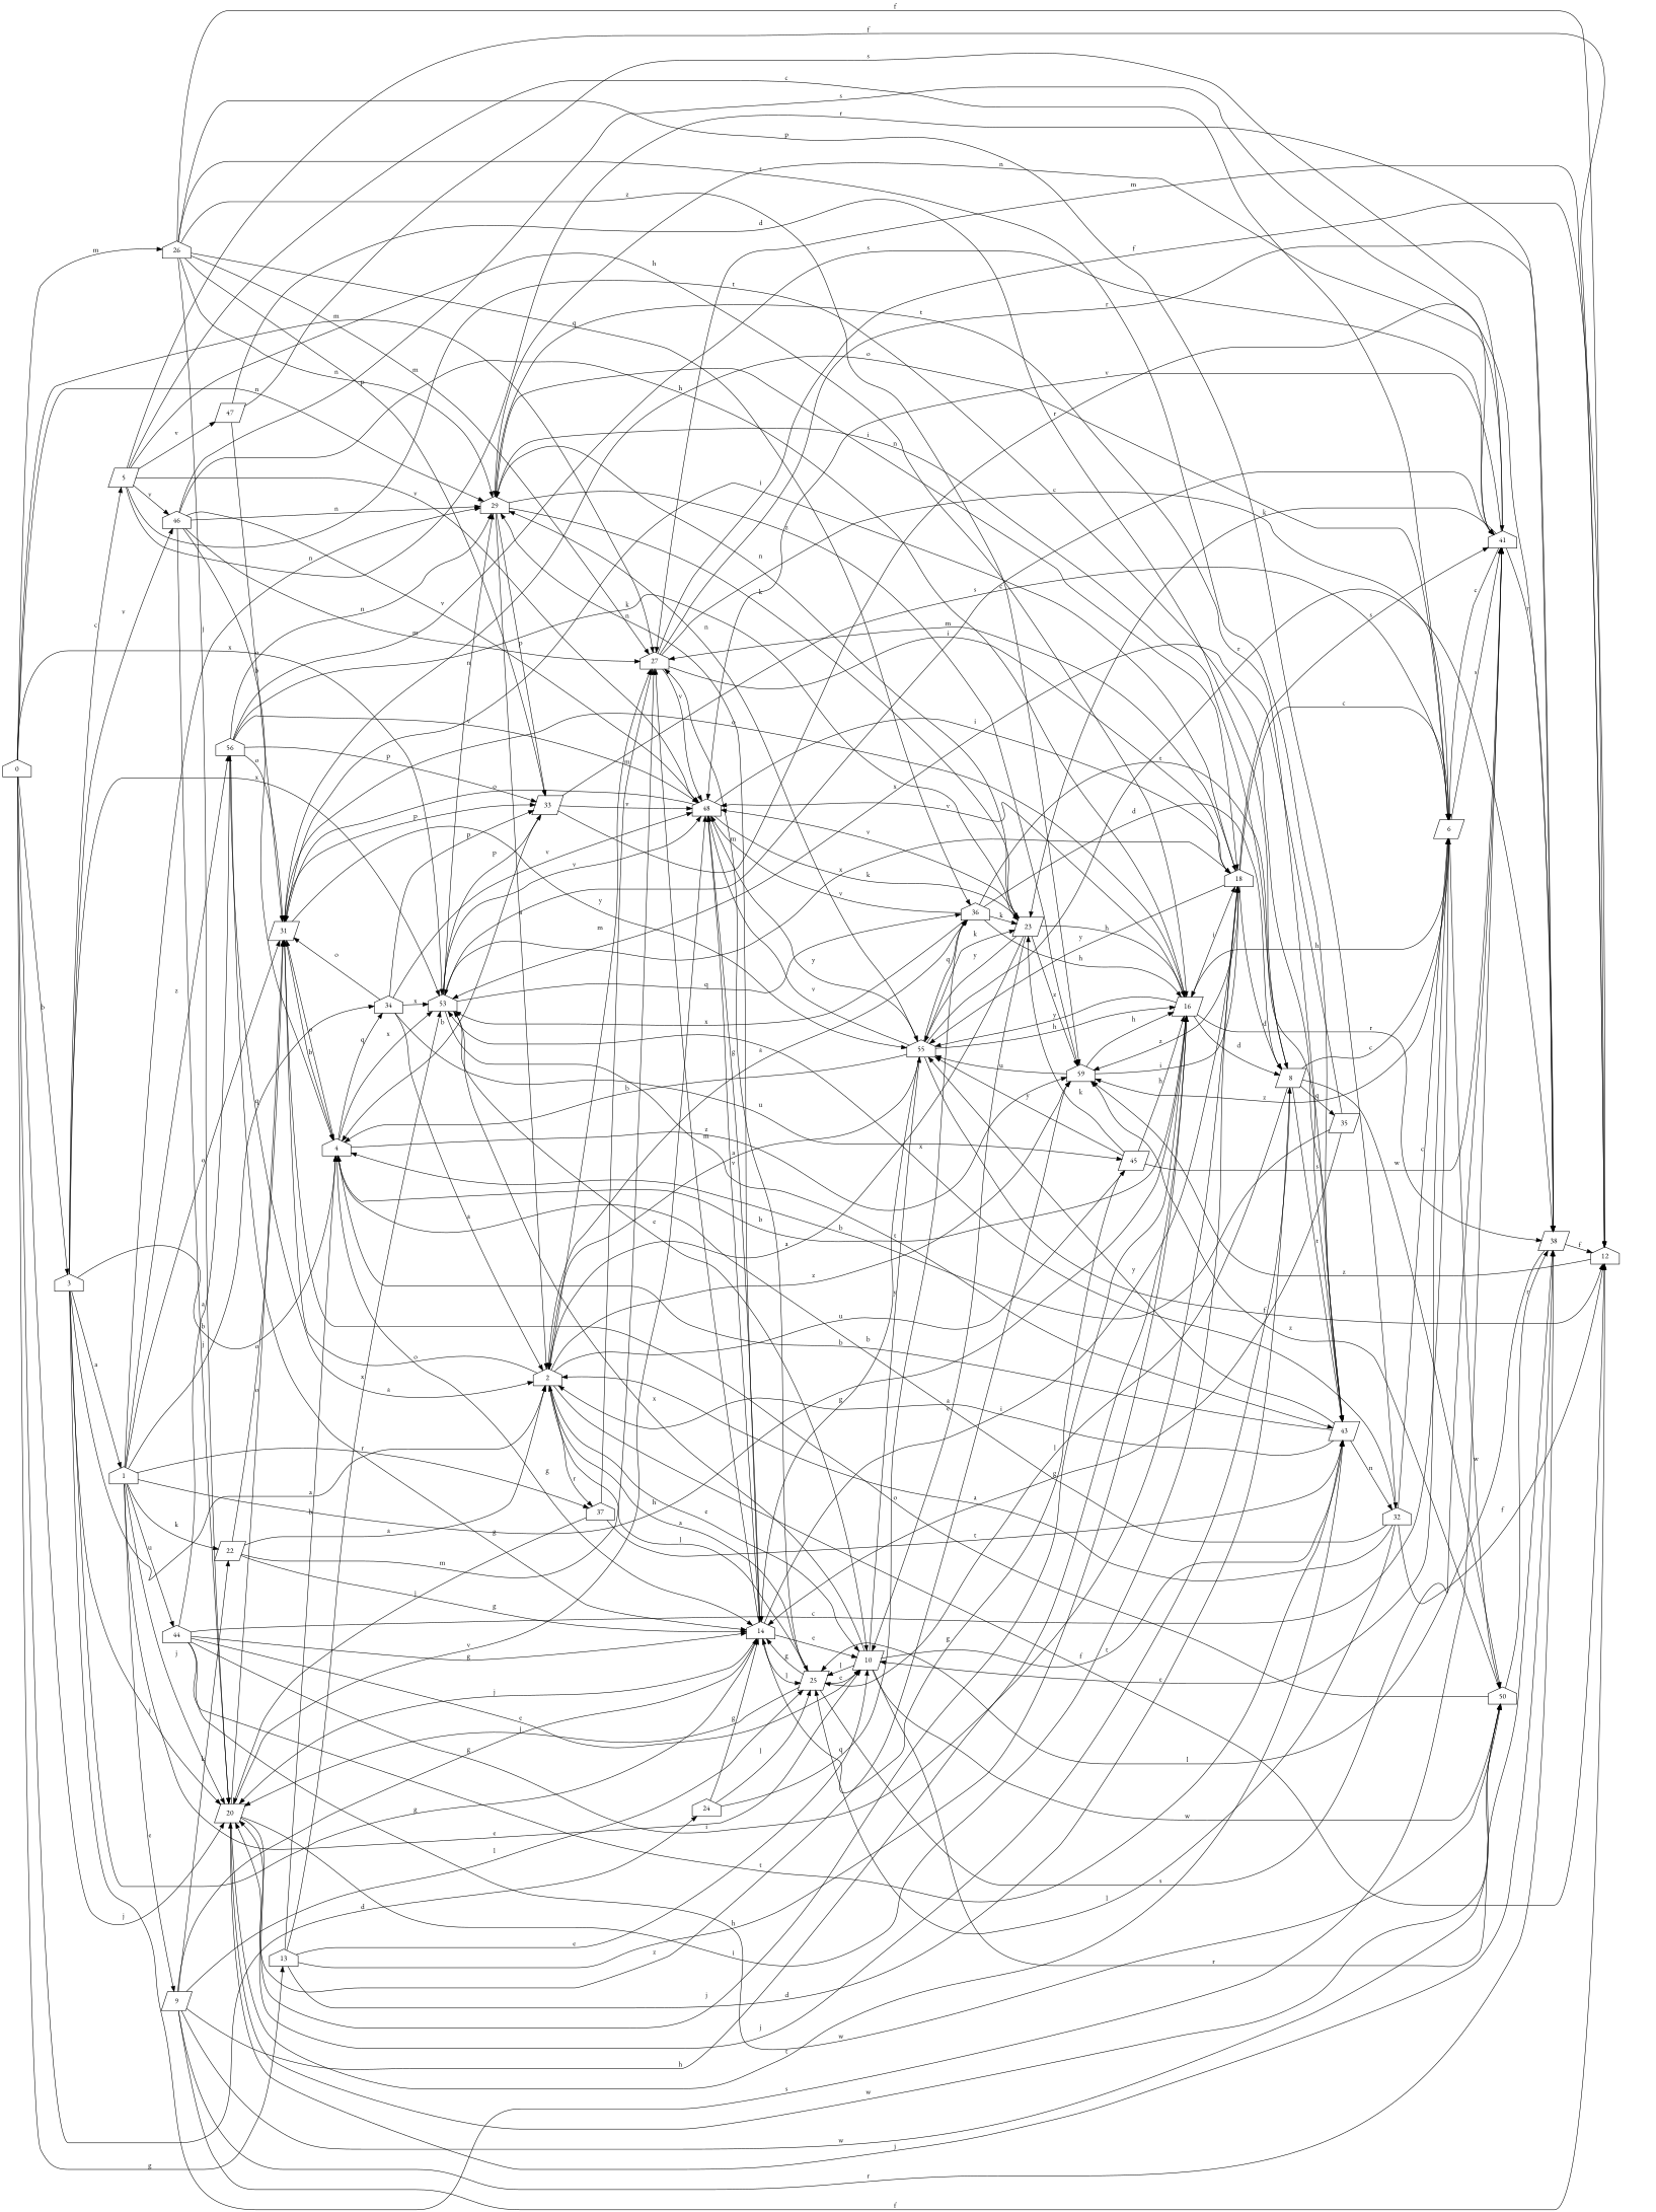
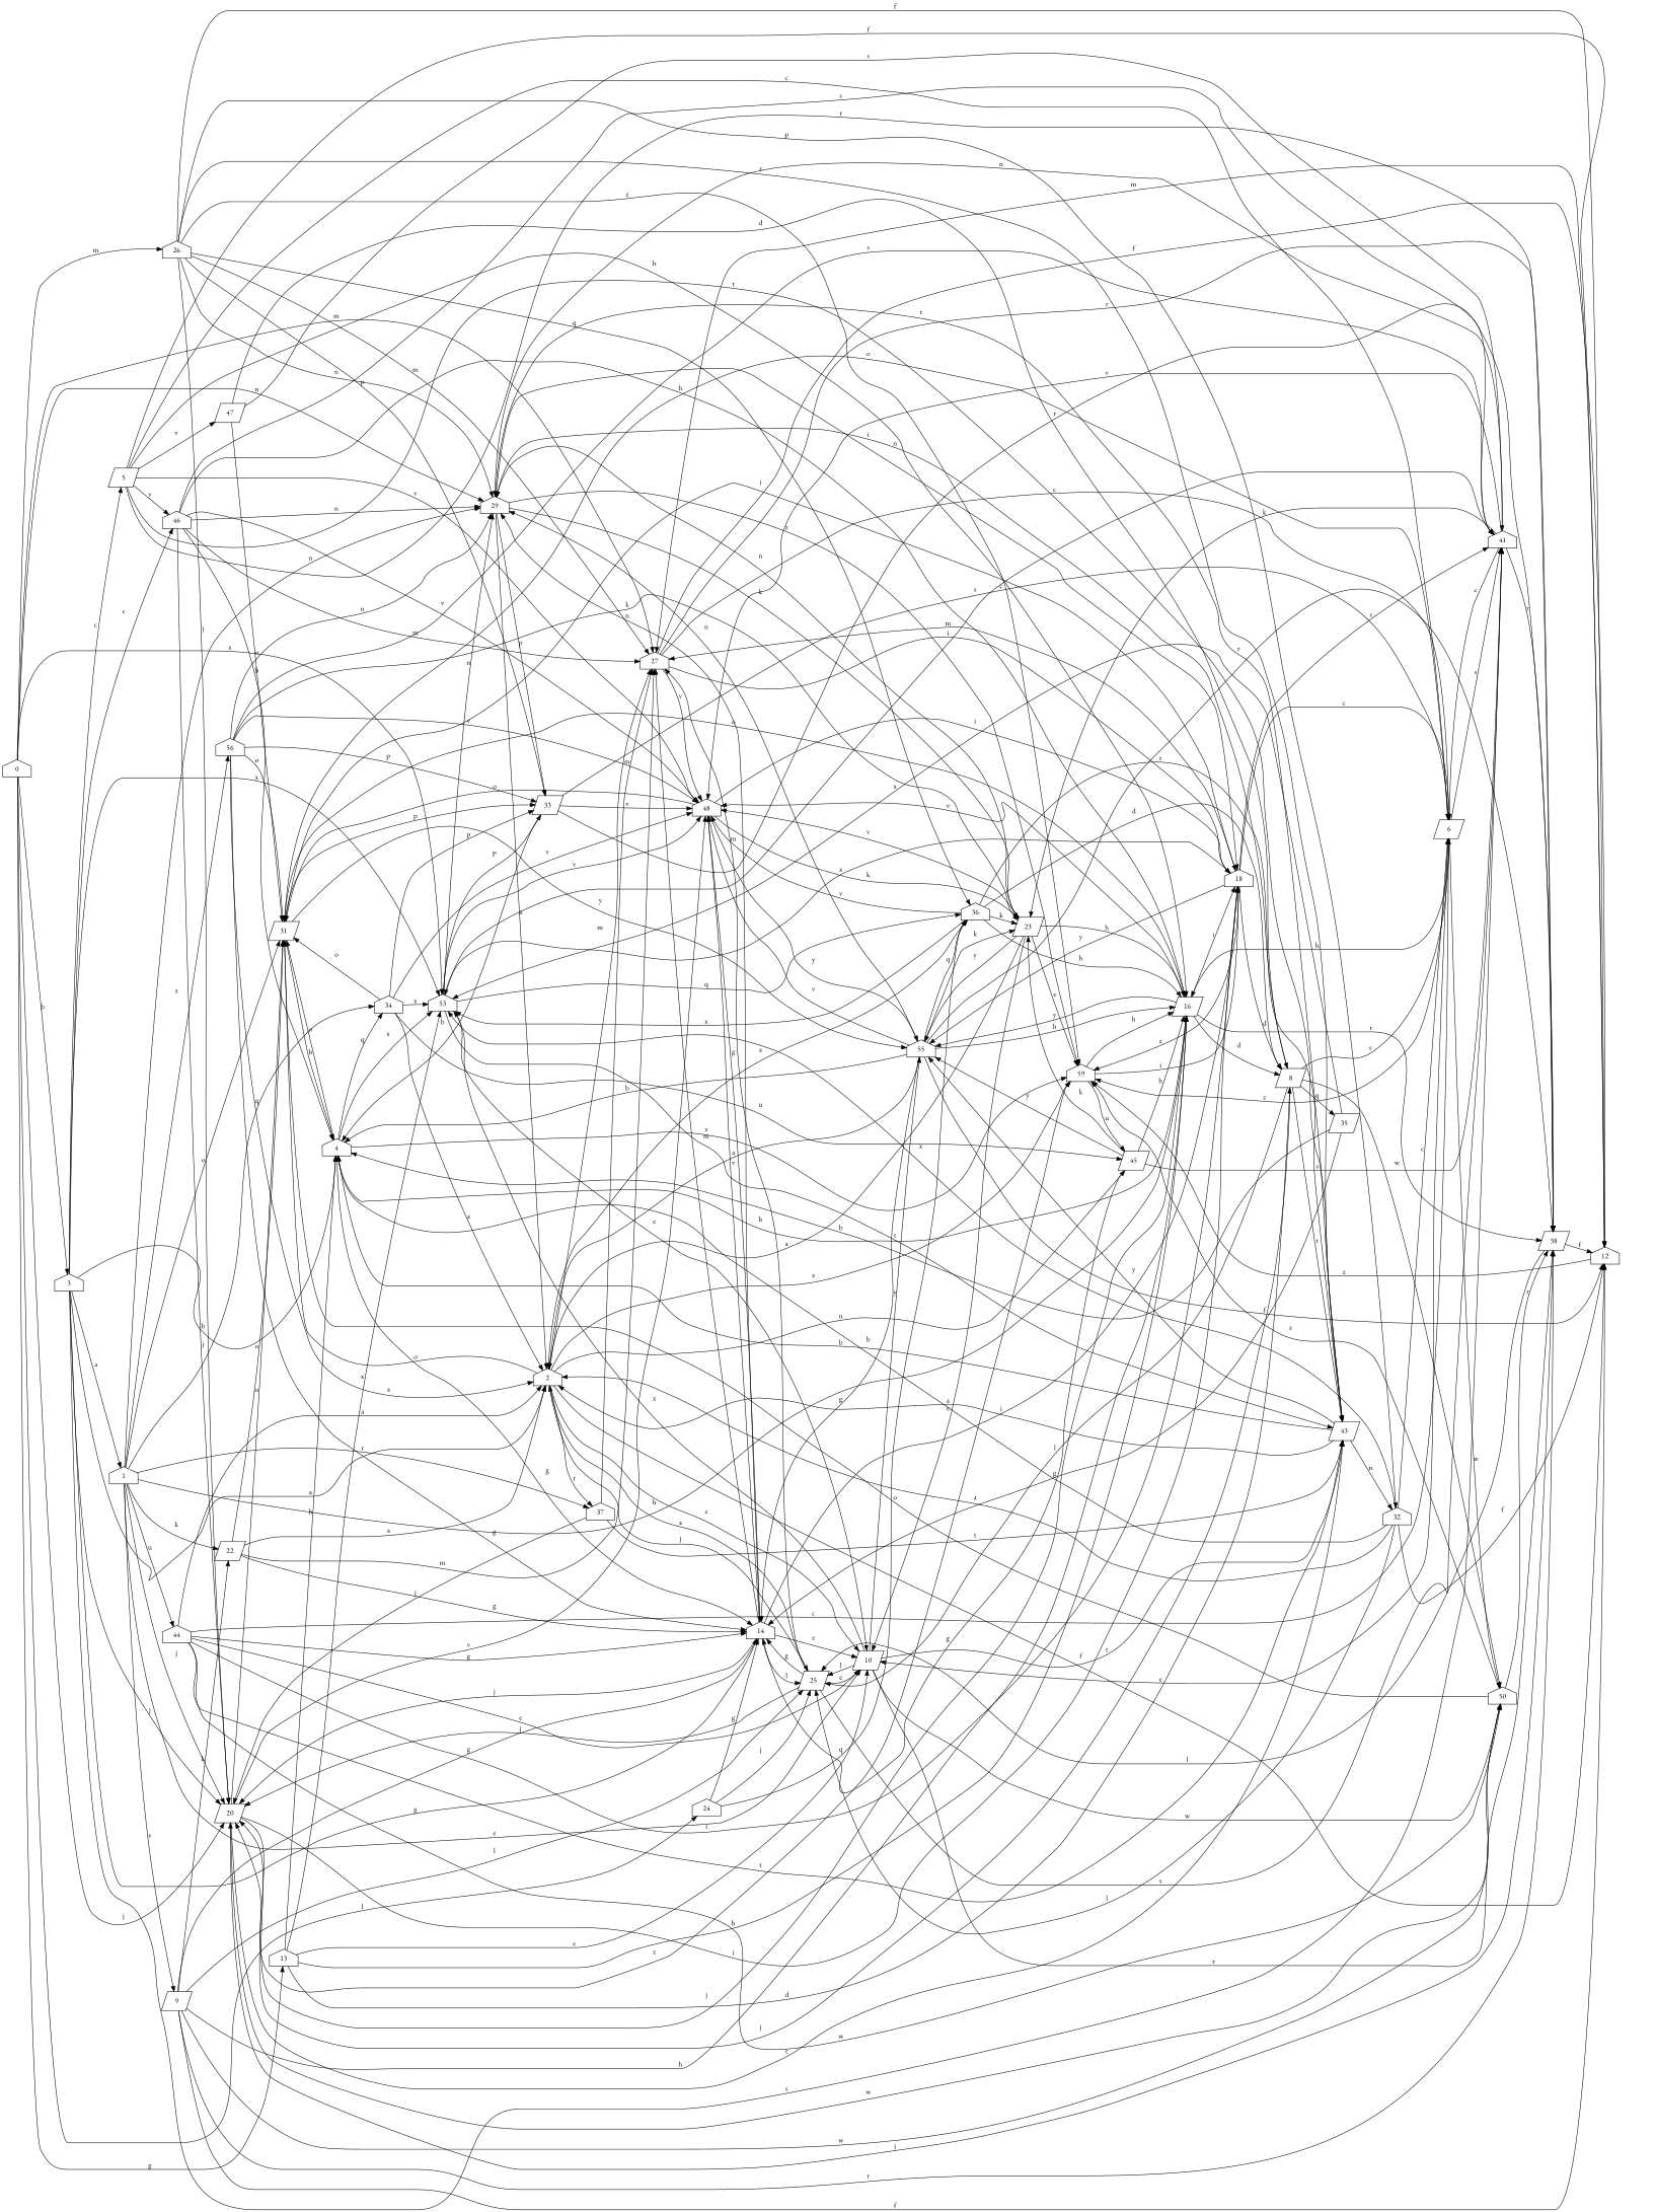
  strict digraph {
    fontname="EB Garamond"
    rankdir=LR
    node [fontname="EB Garamond" shape=house]
    edge [fontname="EB Garamond"]
    0
    3
    13
    20 [shape=parallelogram]
    24
    26
    27
    29
    53
    1
    2
    4
    5 [shape=parallelogram]
    14
    41
    46
    10 [shape=parallelogram]
    16 [shape=parallelogram]
    8 [shape=parallelogram]
    31 [shape=parallelogram]
    59
    43 [shape=parallelogram]
    48
    50
    18
    25 [shape=parallelogram]
    36
    12
    32
    33 [shape=parallelogram]
    6 [shape=parallelogram]
    38 [shape=parallelogram]
    23 [shape=parallelogram]
    9 [shape=parallelogram]
    22 [shape=parallelogram]
    34
    37
    44
    56
    55
    45 [shape=parallelogram]
    47 [shape=parallelogram]
    35 [shape=parallelogram]
    0 -> 3 [label=b]
    0 -> 13 [label=g]
    0 -> 20 [label=j]
-   0 -> 24 [label=d]
+   0 -> 24 [label=l]
    0 -> 26 [label=m]
    0 -> 27 [label=m]
    0 -> 29 [label=n]
    0 -> 53 [label=x]
    3 -> 20 [label=j]
    3 -> 53 [label=x]
    3 -> 1 [label=a]
    3 -> 2 [label=a]
    3 -> 4 [label=b]
    3 -> 5 [label=c]
    3 -> 14 [label=g]
    3 -> 41 [label=s]
    3 -> 46 [label=v]
    13 -> 53 [label=x]
    13 -> 4 [label=b]
    13 -> 10 [label=e]
    13 -> 16 [label=h]
    13 -> 8 [label=d]
    20 -> 31 [label=o]
    20 -> 59 [label=z]
    20 -> 43 [label=t]
    20 -> 48 [label=v]
    20 -> 50 [label=w]
    20 -> 18 [label=i]
    24 -> 14 [label=g]
    24 -> 25 [label=l]
    24 -> 36 [label=q]
    26 -> 20 [label=j]
    26 -> 27 [label=m]
    26 -> 29 [label=n]
    26 -> 59 [label=z]
    26 -> 43 [label=t]
    26 -> 36 [label=q]
    26 -> 12 [label=f]
    26 -> 32 [label=p]
    26 -> 33 [label=p]
    27 -> 48 [label=v]
    27 -> 18 [label=i]
    27 -> 12 [label=f]
    27 -> 6 [label=c]
    27 -> 38 [label=r]
    29 -> 2 [label=a]
    29 -> 59 [label=z]
    29 -> 43 [label=t]
    29 -> 18 [label=i]
    29 -> 33 [label=p]
    29 -> 23 [label=k]
    53 -> 29 [label=n]
    53 -> 41 [label=s]
    53 -> 10 [label=e]
    53 -> 43 [label=t]
    53 -> 48 [label=v]
    53 -> 36 [label=q]
    53 -> 33 [label=p]
    1 -> 20 [label=j]
    1 -> 29 [label=n]
    1 -> 10 [label=e]
    1 -> 16 [label=h]
    1 -> 31 [label=o]
    1 -> 9 [label=e]
    1 -> 22 [label=k]
    1 -> 34 [label=q]
    1 -> 37 [label=r]
    1 -> 44 [label=u]
    1 -> 56 [label=z]
    2 -> 27 [label=m]
    2 -> 10 [label=e]
    2 -> 31 [label=o]
    2 -> 59 [label=z]
    2 -> 25 [label=l]
    2 -> 12 [label=f]
    2 -> 37 [label=r]
    2 -> 45 [label=u]
    4 -> 53 [label=x]
    4 -> 14 [label=g]
    4 -> 31 [label=o]
    4 -> 59 [label=z]
    4 -> 34 [label=q]
    5 -> 46 [label=v]
    5 -> 16 [label=h]
    5 -> 43 [label=t]
    5 -> 48 [label=v]
    5 -> 12 [label=f]
    5 -> 6 [label=c]
    5 -> 38 [label=r]
    5 -> 47 [label=v]
    14 -> 20 [label=j]
    14 -> 27 [label=m]
    14 -> 29 [label=n]
    14 -> 10 [label=e]
    14 -> 48 [label=v]
    14 -> 18 [label=i]
    14 -> 25 [label=l]
    41 -> 29 [label=n]
    41 -> 48 [label=v]
    41 -> 6 [label=c]
    41 -> 38 [label=r]
    41 -> 23 [label=k]
    46 -> 20 [label=j]
    46 -> 27 [label=m]
    46 -> 29 [label=n]
    46 -> 4 [label=b]
    46 -> 41 [label=s]
    46 -> 16 [label=h]
    46 -> 48 [label=v]
    10 -> 53 [label=x]
    10 -> 43 [label=t]
    10 -> 50 [label=w]
    10 -> 25 [label=l]
    10 -> 38 [label=r]
    10 -> 55 [label=y]
    16 -> 20 [label=j]
    16 -> 4 [label=b]
    16 -> 8 [label=d]
    16 -> 31 [label=o]
    16 -> 48 [label=v]
    16 -> 18 [label=i]
    16 -> 38 [label=r]
    16 -> 55 [label=y]
    8 -> 20 [label=j]
    8 -> 29 [label=n]
    8 -> 43 [label=t]
    8 -> 50 [label=w]
    8 -> 25 [label=l]
    8 -> 6 [label=c]
    8 -> 35 [label=q]
    31 -> 4 [label=b]
    31 -> 18 [label=i]
    31 -> 33 [label=p]
    31 -> 55 [label=y]
    59 -> 16 [label=h]
    59 -> 18 [label=i]
-   59 -> 55 [label=u]
+   59 -> 45 [label=u]
    43 -> 2 [label=a]
    43 -> 4 [label=b]
    43 -> 32 [label=n]
    43 -> 55 [label=y]
    48 -> 14 [label=g]
    48 -> 31 [label=o]
    48 -> 18 [label=i]
    48 -> 23 [label=k]
    48 -> 55 [label=y]
    50 -> 31 [label=o]
    50 -> 59 [label=z]
    50 -> 38 [label=r]
    18 -> 27 [label=m]
    18 -> 53 [label=x]
    18 -> 41 [label=s]
    18 -> 8 [label=d]
    18 -> 59 [label=z]
    18 -> 6 [label=c]
    18 -> 55 [label=y]
    25 -> 20 [label=j]
    25 -> 27 [label=m]
    25 -> 2 [label=a]
    25 -> 14 [label=g]
    25 -> 41 [label=s]
    25 -> 10 [label=e]
    36 -> 53 [label=x]
    36 -> 2 [label=a]
    36 -> 16 [label=h]
    36 -> 8 [label=d]
    36 -> 43 [label=t]
    36 -> 48 [label=v]
    36 -> 23 [label=k]
    12 -> 27 [label=m]
    12 -> 59 [label=z]
    32 -> 53 [label=x]
    32 -> 2 [label=a]
    32 -> 4 [label=b]
    32 -> 25 [label=l]
    32 -> 12 [label=f]
    32 -> 6 [label=c]
    33 -> 4 [label=b]
    33 -> 48 [label=v]
    33 -> 6 [label=c]
    33 -> 38 [label=r]
    6 -> 41 [label=s]
    6 -> 10 [label=e]
    6 -> 16 [label=h]
    6 -> 31 [label=o]
    6 -> 59 [label=z]
    6 -> 50 [label=w]
    38 -> 20 [label=j]
    38 -> 25 [label=l]
    38 -> 12 [label=f]
    23 -> 29 [label=n]
    23 -> 2 [label=a]
    23 -> 10 [label=e]
    23 -> 16 [label=h]
    23 -> 59 [label=z]
    23 -> 48 [label=v]
    23 -> 55 [label=y]
    9 -> 14 [label=g]
    9 -> 16 [label=h]
    9 -> 50 [label=w]
    9 -> 25 [label=l]
    9 -> 12 [label=f]
    9 -> 38 [label=r]
    9 -> 22 [label=k]
    22 -> 27 [label=m]
    22 -> 2 [label=a]
    22 -> 14 [label=g]
    22 -> 31 [label=o]
    34 -> 53 [label=x]
    34 -> 2 [label=a]
    34 -> 31 [label=o]
    34 -> 48 [label=v]
    34 -> 33 [label=p]
    34 -> 45 [label=u]
    37 -> 20 [label=j]
    37 -> 27 [label=m]
    37 -> 43 [label=t]
-   44 -> 56 [label=a]
+   44 -> 2 [label=a]
    44 -> 14 [label=g]
    44 -> 10 [label=e]
    44 -> 43 [label=t]
    44 -> 50 [label=w]
    44 -> 18 [label=i]
    44 -> 6 [label=c]
    56 -> 29 [label=n]
    56 -> 2 [label=a]
    56 -> 14 [label=g]
    56 -> 41 [label=s]
    56 -> 31 [label=o]
    56 -> 48 [label=v]
    56 -> 33 [label=p]
    56 -> 23 [label=k]
    55 -> 29 [label=n]
    55 -> 2 [label=a]
    55 -> 4 [label=b]
    55 -> 14 [label=g]
    55 -> 16 [label=h]
    55 -> 48 [label=v]
    55 -> 36 [label=q]
    55 -> 12 [label=f]
    55 -> 38 [label=r]
    55 -> 23 [label=k]
    45 -> 14 [label=g]
    45 -> 41 [label=s]
    45 -> 16 [label=h]
    45 -> 23 [label=k]
    45 -> 55 [label=y]
    47 -> 41 [label=s]
    47 -> 8 [label=d]
    47 -> 31 [label=o]
    35 -> 53 [label=x]
    35 -> 4 [label=b]
    35 -> 14 [label=g]
  }
